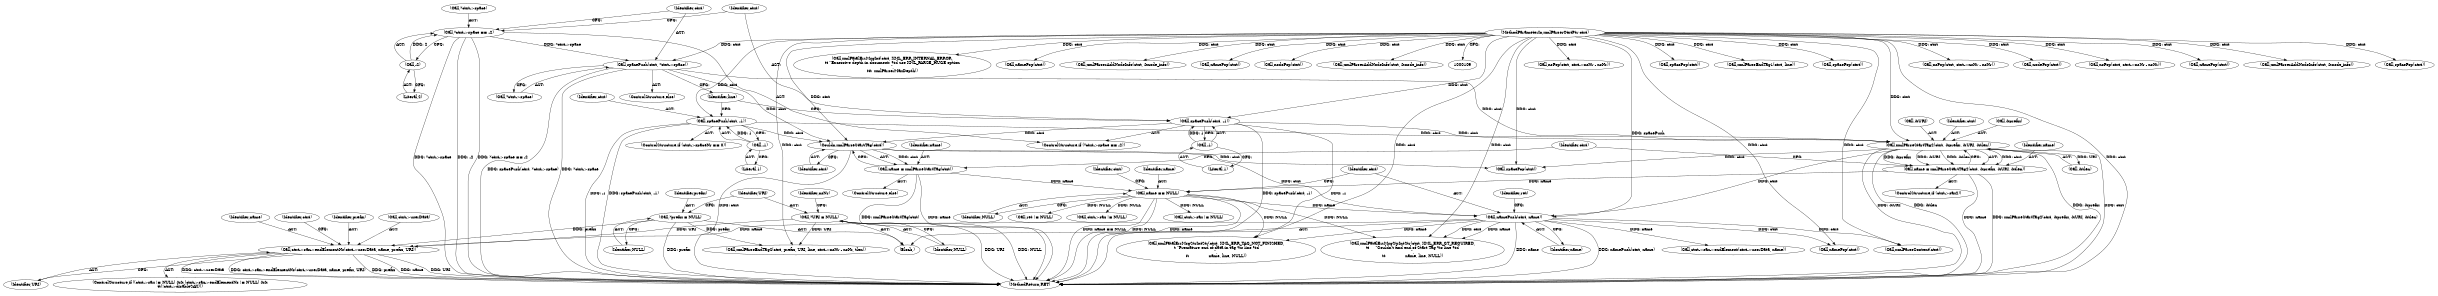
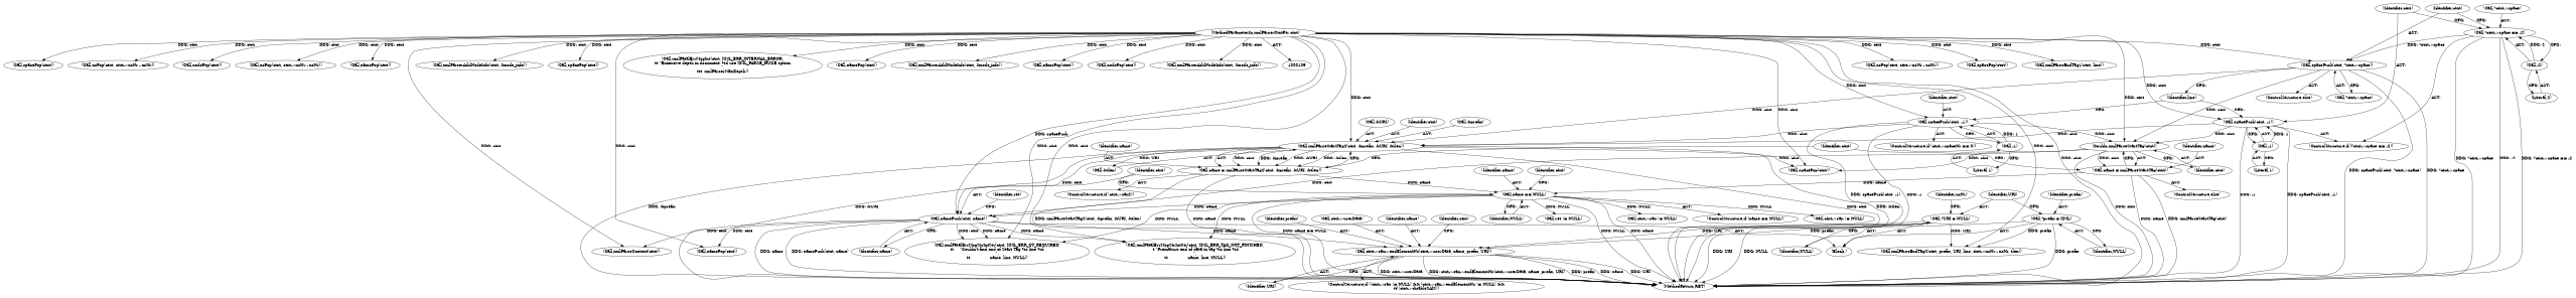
  digraph {
    n1 [label="(Call,ctxt->sax->endElementNs(ctxt->userData, name, prefix, URI))"]
    n2 [label="(Identifier,URI)"]
    n3 [label="(ControlStructure,if ((ctxt->sax != NULL) && (ctxt->sax->endElementNs != NULL) &&\n\t\t(!ctxt->disableSAX)))"]
    n4 [label="(MethodReturn,RET)"]
    n5 [label="(Call,namePush(ctxt, name))"]
-   n6 [label="(Call,ctxt->sax->endElement(ctxt->userData, name))"]
    n7 [label="(Identifier,name)"]
    n8 [label="(Call,xmlFatalErrMsgStrIntStr(ctxt, XML_ERR_TAG_NOT_FINISHED,\n \t \"Premature end of data in tag %s line %d\n\",\n\t\t                name, line, NULL))"]
    n9 [label="(Call,xmlFatalErrMsgStrIntStr(ctxt, XML_ERR_GT_REQUIRED,\n\t\t     \"Couldn't find end of Start Tag %s line %d\n\",\n\t\t                name, line, NULL))"]
    n10 [label="(Call,xmlParseContent(ctxt))"]
    n11 [label="(Call,namePop(ctxt))"]
    n12 [label="(Block,)"]
    n13 [label="(Call,xmlParseStartTag2(ctxt, &prefix, &URI, &tlen))"]
    n14 [label="(Call,name = xmlParseStartTag2(ctxt, &prefix, &URI, &tlen))"]
    n15 [label="(Call,spacePop(ctxt))"]
    n16 [label="(Call,&tlen)"]
    n17 [label="(Call,name == NULL)"]
    n18 [label="(ControlStructure,if (ctxt->sax2))"]
    n19 [label="(Call,spacePush(ctxt, -1))"]
    n20 [label="(Call,-1)"]
    n21 [label="(Couldn,xmlParseStartTag(ctxt))"]
    n22 [label="(ControlStructure,if (*ctxt->space == -2))"]
    n23 [label="(Literal,1)"]
    n24 [label="(Call,name = xmlParseStartTag(ctxt))"]
    n25 [label="(Identifier,ctxt)"]
    n26 [label="(MethodParameterIn,xmlParserCtxtPtr ctxt)"]
    n27 [label="(Call,spacePush(ctxt, -1))"]
    n28 [label="(Call,spacePush(ctxt, *ctxt->space))"]
    n29 [label="(Call,nsPop(ctxt, ctxt->nsNr - nsNr))"]
    n30 [label="(Call,spacePop(ctxt))"]
    n31 [label="(Call,xmlParseEndTag2(ctxt, prefix, URI, line, ctxt->nsNr - nsNr, tlen))"]
    n32 [label="(Call,xmlParseEndTag1(ctxt, line))"]
    n33 [label="(Call,spacePop(ctxt))"]
    n34 [label="(Call,nsPop(ctxt, ctxt->nsNr - nsNr))"]
    n35 [label="(Call,nodePop(ctxt))"]
    n36 [label="(Call,nsPop(ctxt, ctxt->nsNr - nsNr))"]
    n37 [label="(Call,namePop(ctxt))"]
    n38 [label="(Call,xmlParserAddNodeInfo(ctxt, &node_info))"]
    n39 [label="(Call,spacePop(ctxt))"]
    n40 [label="(Call,xmlFatalErrMsgInt(ctxt, XML_ERR_INTERNAL_ERROR,\n\t\t \"Excessive depth in document: %d use XML_PARSE_HUGE option\n\",\n\t\t\t  xmlParserMaxDepth))"]
    n41 [label="(Call,namePop(ctxt))"]
    n42 [label="(Call,xmlParserAddNodeInfo(ctxt, &node_info))"]
    n43 [label="(Call,namePop(ctxt))"]
    n44 [label="(Call,nodePop(ctxt))"]
    n45 [label="(Call,xmlParserAddNodeInfo(ctxt, &node_info))"]
    1000109
    n47 [label="(Call,-1)"]
    n48 [label="(ControlStructure,if (ctxt->spaceNr == 0))"]
    n49 [label="(ControlStructure,else)"]
    n50 [label="(Call,*ctxt->space)"]
    n51 [label="(Identifier,line)"]
    n52 [label="(Literal,1)"]
    n53 [label="(Call,*ctxt->space == -2)"]
    n54 [label="(Call,-2)"]
    n55 [label="(Literal,2)"]
    n56 [label="(ControlStructure,else)"]
    n57 [label="(Call,ctxt->sax != NULL)"]
    n58 [label="(Identifier,NULL)"]
    n59 [label="(Call,ret != NULL)"]
    n60 [label="(Call,ctxt->sax != NULL)"]
-   n62 [label="(Call,*prefix = NULL)"]
+   n61 [label="(ControlStructure,if (name == NULL))"]
+   n62 [label="(Call,*prefix = XML)"]
    n63 [label="(Identifier,NULL)"]
    n64 [label="(Call,*URI = NULL)"]
    n65 [label="(Identifier,NULL)"]
    n66 [label="(Identifier,nsNr)"]
    n67 [label="(Identifier,name)"]
    n68 [label="(Identifier,ctxt)"]
    n69 [label="(Identifier,prefix)"]
    n70 [label="(Identifier,ctxt)"]
    n71 [label="(Identifier,ctxt)"]
    n72 [label="(Identifier,ctxt)"]
    n73 [label="(Call,ctxt->userData)"]
    n74 [label="(Identifier,ret)"]
    n75 [label="(Identifier,name)"]
    n76 [label="(Identifier,URI)"]
    n77 [label="(Identifier,name)"]
    n78 [label="(Identifier,ctxt)"]
    n79 [label="(Call,&prefix)"]
    n80 [label="(Identifier,ctxt)"]
    n81 [label="(Identifier,ctxt)"]
    n82 [label="(Identifier,ctxt)"]
    n83 [label="(Call,&URI)"]
    n84 [label="(Call,*ctxt->space)"]
    n85 [label="(Identifier,name)"]
    n86 [label="(Identifier,prefix)"]
    n1 -> n2 [label="CFG: "]
    n1 -> n3 [label="AST: "]
    n1 -> n4 [label="DDG: URI"]
    n1 -> n4 [label="DDG: ctxt->userData"]
    n1 -> n4 [label="DDG: ctxt->sax->endElementNs(ctxt->userData, name, prefix, URI)"]
    n1 -> n4 [label="DDG: prefix"]
    n1 -> n4 [label="DDG: name"]
    n2 -> n1 [label="AST: "]
    n5 -> n1 [label="DDG: name"]
    n5 -> n4 [label="DDG: name"]
    n5 -> n4 [label="DDG: namePush(ctxt, name)"]
-   n5 -> n6 [label="DDG: name"]
    n5 -> n7 [label="CFG: "]
    n5 -> n8 [label="DDG: name"]
    n5 -> n9 [label="DDG: ctxt"]
    n5 -> n9 [label="DDG: name"]
    n5 -> n10 [label="DDG: ctxt"]
    n5 -> n11 [label="DDG: ctxt"]
    n5 -> n12 [label="AST: "]
    n7 -> n5 [label="AST: "]
    n13 -> n4 [label="DDG: &URI"]
    n13 -> n4 [label="DDG: &tlen"]
    n13 -> n4 [label="DDG: &prefix"]
    n13 -> n4 [label="DDG: ctxt"]
    n13 -> n5 [label="DDG: ctxt"]
    n13 -> n14 [label="AST: "]
    n13 -> n14 [label="DDG: ctxt"]
    n13 -> n14 [label="DDG: &prefix"]
    n13 -> n14 [label="DDG: &URI"]
    n13 -> n14 [label="DDG: &tlen"]
    n13 -> n15 [label="DDG: ctxt"]
    n13 -> n16 [label="DDG: URI"]
    n14 -> n4 [label="DDG: xmlParseStartTag2(ctxt, &prefix, &URI, &tlen)"]
    n14 -> n4 [label="DDG: name"]
    n14 -> n13 [label="CFG: "]
    n14 -> n17 [label="DDG: name"]
    n14 -> n18 [label="AST: "]
    n16 -> n13 [label="AST: "]
    n17 -> n4 [label="DDG: name"]
    n17 -> n4 [label="DDG: name == NULL"]
    n17 -> n4 [label="DDG: NULL"]
    n17 -> n5 [label="DDG: name"]
    n17 -> n8 [label="DDG: NULL"]
    n17 -> n9 [label="DDG: NULL"]
    n17 -> n57 [label="DDG: NULL"]
    n17 -> n58 [label="CFG: "]
    n17 -> n59 [label="DDG: NULL"]
    n17 -> n60 [label="DDG: NULL"]
+   n17 -> n61 [label="AST: "]
    n19 -> n4 [label="DDG: spacePush(ctxt, -1)"]
    n19 -> n4 [label="DDG: -1"]
    n19 -> n13 [label="DDG: ctxt"]
    n19 -> n20 [label="CFG: "]
    n19 -> n21 [label="DDG: ctxt"]
    n19 -> n22 [label="AST: "]
    n20 -> n19 [label="AST: "]
    n20 -> n19 [label="DDG: 1"]
    n20 -> n23 [label="CFG: "]
    n21 -> n4 [label="DDG: ctxt"]
    n21 -> n5 [label="DDG: ctxt"]
    n21 -> n15 [label="DDG: ctxt"]
    n21 -> n24 [label="AST: "]
    n21 -> n24 [label="DDG: ctxt"]
    n21 -> n25 [label="CFG: "]
    n23 -> n20 [label="AST: "]
    n24 -> n4 [label="DDG: xmlParseStartTag(ctxt)"]
    n24 -> n4 [label="DDG: name"]
    n24 -> n17 [label="DDG: name"]
    n24 -> n21 [label="CFG: "]
    n24 -> n56 [label="AST: "]
    n25 -> n21 [label="AST: "]
    n26 -> n4 [label="DDG: ctxt"]
    n26 -> n5 [label="DDG: spacePush"]
    n26 -> n8 [label="DDG: ctxt"]
    n26 -> n9 [label="DDG: ctxt"]
    n26 -> n10 [label="DDG: ctxt"]
    n26 -> n11 [label="DDG: ctxt"]
    n26 -> n13 [label="DDG: ctxt"]
    n26 -> n15 [label="DDG: ctxt"]
    n26 -> n19 [label="DDG: ctxt"]
    n26 -> n21 [label="DDG: ctxt"]
    n26 -> n27 [label="DDG: ctxt"]
    n26 -> n28 [label="DDG: ctxt"]
    n26 -> n29 [label="DDG: ctxt"]
    n26 -> n30 [label="DDG: ctxt"]
    n26 -> n31 [label="DDG: ctxt"]
    n26 -> n32 [label="DDG: ctxt"]
    n26 -> n33 [label="DDG: ctxt"]
    n26 -> n34 [label="DDG: ctxt"]
    n26 -> n35 [label="DDG: ctxt"]
    n26 -> n36 [label="DDG: ctxt"]
    n26 -> n37 [label="DDG: ctxt"]
    n26 -> n38 [label="DDG: ctxt"]
    n26 -> n39 [label="DDG: ctxt"]
    n26 -> n40 [label="DDG: ctxt"]
    n26 -> n41 [label="DDG: ctxt"]
    n26 -> n42 [label="DDG: ctxt"]
    n26 -> n43 [label="DDG: ctxt"]
    n26 -> n44 [label="DDG: ctxt"]
    n26 -> n45 [label="DDG: ctxt"]
-   n26 -> 1000109 [label="CFG: "]
+   n26 -> 1000109 [label="AST: "]
    n27 -> n4 [label="DDG: spacePush(ctxt, -1)"]
    n27 -> n4 [label="DDG: -1"]
    n27 -> n13 [label="DDG: ctxt"]
    n27 -> n21 [label="DDG: ctxt"]
    n27 -> n47 [label="CFG: "]
    n27 -> n48 [label="AST: "]
    n28 -> n4 [label="DDG: *ctxt->space"]
    n28 -> n4 [label="DDG: spacePush(ctxt, *ctxt->space)"]
    n28 -> n13 [label="DDG: ctxt"]
    n28 -> n21 [label="DDG: ctxt"]
    n28 -> n49 [label="AST: "]
    n28 -> n50 [label="CFG: "]
    n28 -> n51 [label="CFG: "]
    n47 -> n27 [label="AST: "]
    n47 -> n27 [label="DDG: 1"]
    n47 -> n52 [label="CFG: "]
    n50 -> n28 [label="AST: "]
    n51 -> n19 [label="CFG: "]
    n51 -> n27 [label="CFG: "]
    n52 -> n47 [label="AST: "]
    n53 -> n4 [label="DDG: *ctxt->space"]
    n53 -> n4 [label="DDG: -2"]
    n53 -> n4 [label="DDG: *ctxt->space == -2"]
    n53 -> n22 [label="AST: "]
    n53 -> n28 [label="DDG: *ctxt->space"]
    n53 -> n54 [label="CFG: "]
    n54 -> n53 [label="AST: "]
    n54 -> n53 [label="DDG: 2"]
    n54 -> n55 [label="CFG: "]
    n55 -> n54 [label="AST: "]
    n58 -> n17 [label="AST: "]
    n62 -> n1 [label="DDG: prefix"]
    n62 -> n4 [label="DDG: prefix"]
    n62 -> n12 [label="AST: "]
    n62 -> n31 [label="DDG: prefix"]
    n62 -> n63 [label="CFG: "]
    n63 -> n62 [label="AST: "]
    n64 -> n1 [label="DDG: URI"]
    n64 -> n4 [label="DDG: NULL"]
    n64 -> n4 [label="DDG: URI"]
    n64 -> n12 [label="AST: "]
    n64 -> n31 [label="DDG: URI"]
    n64 -> n65 [label="CFG: "]
    n65 -> n64 [label="AST: "]
    n66 -> n64 [label="CFG: "]
    n67 -> n14 [label="AST: "]
    n68 -> n1 [label="CFG: "]
    n69 -> n1 [label="AST: "]
    n70 -> n28 [label="AST: "]
    n70 -> n53 [label="CFG: "]
    n71 -> n13 [label="AST: "]
    n72 -> n27 [label="AST: "]
    n73 -> n1 [label="AST: "]
    n74 -> n5 [label="CFG: "]
    n75 -> n17 [label="AST: "]
    n76 -> n62 [label="CFG: "]
    n76 -> n64 [label="AST: "]
    n77 -> n1 [label="AST: "]
    n78 -> n14 [label="CFG: "]
    n78 -> n24 [label="CFG: "]
    n79 -> n13 [label="AST: "]
    n80 -> n5 [label="AST: "]
    n80 -> n17 [label="CFG: "]
    n81 -> n17 [label="CFG: "]
    n82 -> n19 [label="AST: "]
    n82 -> n53 [label="CFG: "]
    n83 -> n13 [label="AST: "]
    n84 -> n53 [label="AST: "]
    n85 -> n24 [label="AST: "]
    n86 -> n62 [label="AST: "]
  }
